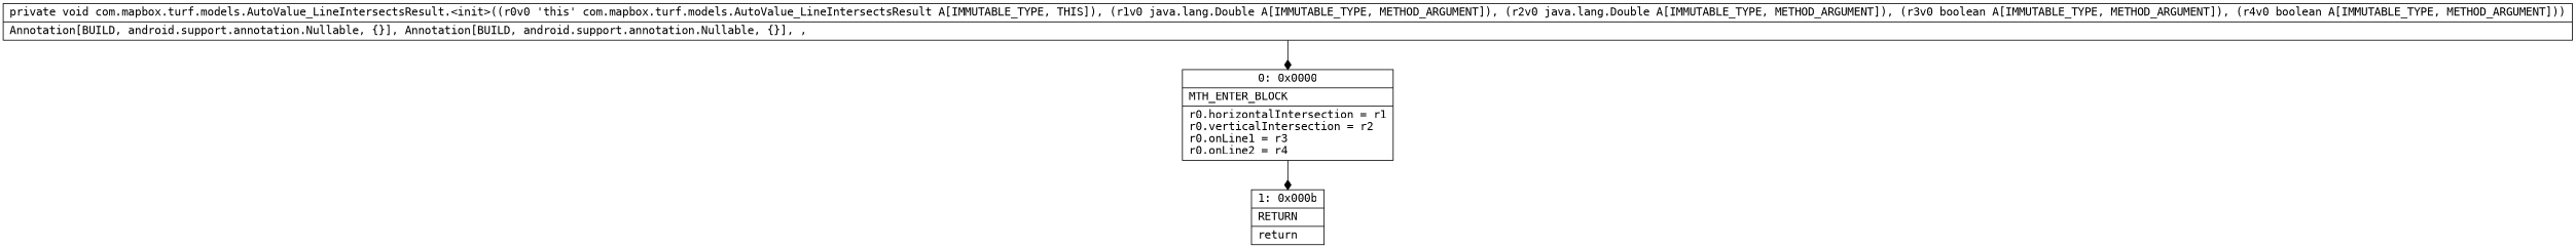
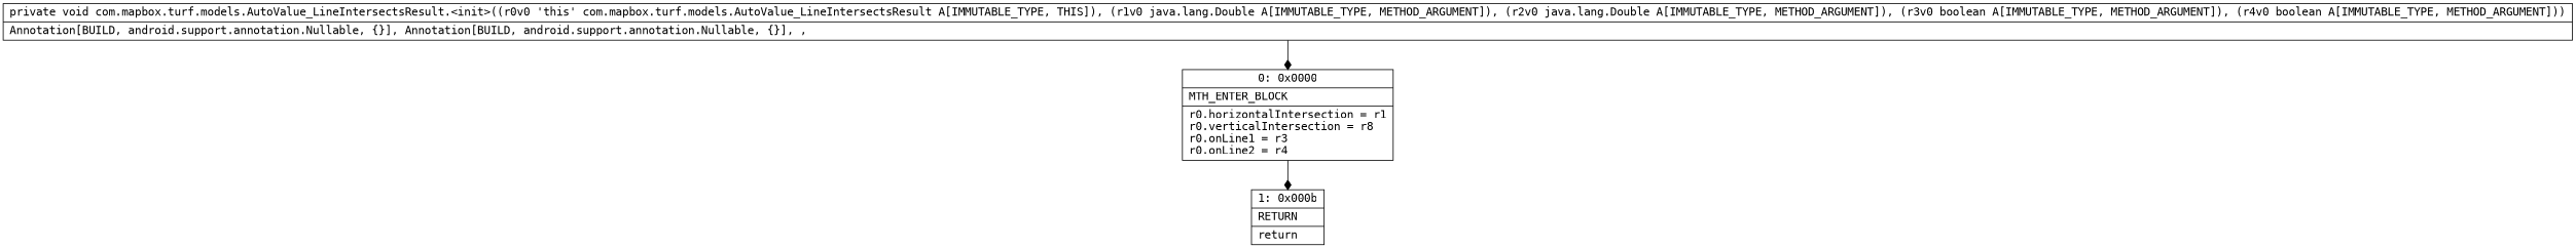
  digraph {
    fontname="DejaVu Sans Mono"
    node [shape=record fontname="DejaVu Sans Mono"]
    edge [arrowhead=diamond fontname="DejaVu Sans Mono"]
-   n1 [label="{0\:\ 0x0000|MTH_ENTER_BLOCK\l|r0.horizontalIntersection = r1\lr0.verticalIntersection = r2\lr0.onLine1 = r3\lr0.onLine2 = r4\l}"]
+   n1 [label="{0\:\ 0x0000|MTH_ENTER_BLOCK\l|r0.horizontalIntersection = r1\lr0.verticalIntersection = r8\lr0.onLine1 = r3\lr0.onLine2 = r4\l}"]
    n2 [label="{1\:\ 0x000b|RETURN\l|return\l}"]
    n3 [label="{private void com.mapbox.turf.models.AutoValue_LineIntersectsResult.\<init\>((r0v0 'this' com.mapbox.turf.models.AutoValue_LineIntersectsResult A[IMMUTABLE_TYPE, THIS]), (r1v0 java.lang.Double A[IMMUTABLE_TYPE, METHOD_ARGUMENT]), (r2v0 java.lang.Double A[IMMUTABLE_TYPE, METHOD_ARGUMENT]), (r3v0 boolean A[IMMUTABLE_TYPE, METHOD_ARGUMENT]), (r4v0 boolean A[IMMUTABLE_TYPE, METHOD_ARGUMENT]))  | Annotation[BUILD, android.support.annotation.Nullable, \{\}], Annotation[BUILD, android.support.annotation.Nullable, \{\}], , \l}"]
    n1 -> n2
    n3 -> n1
  }
